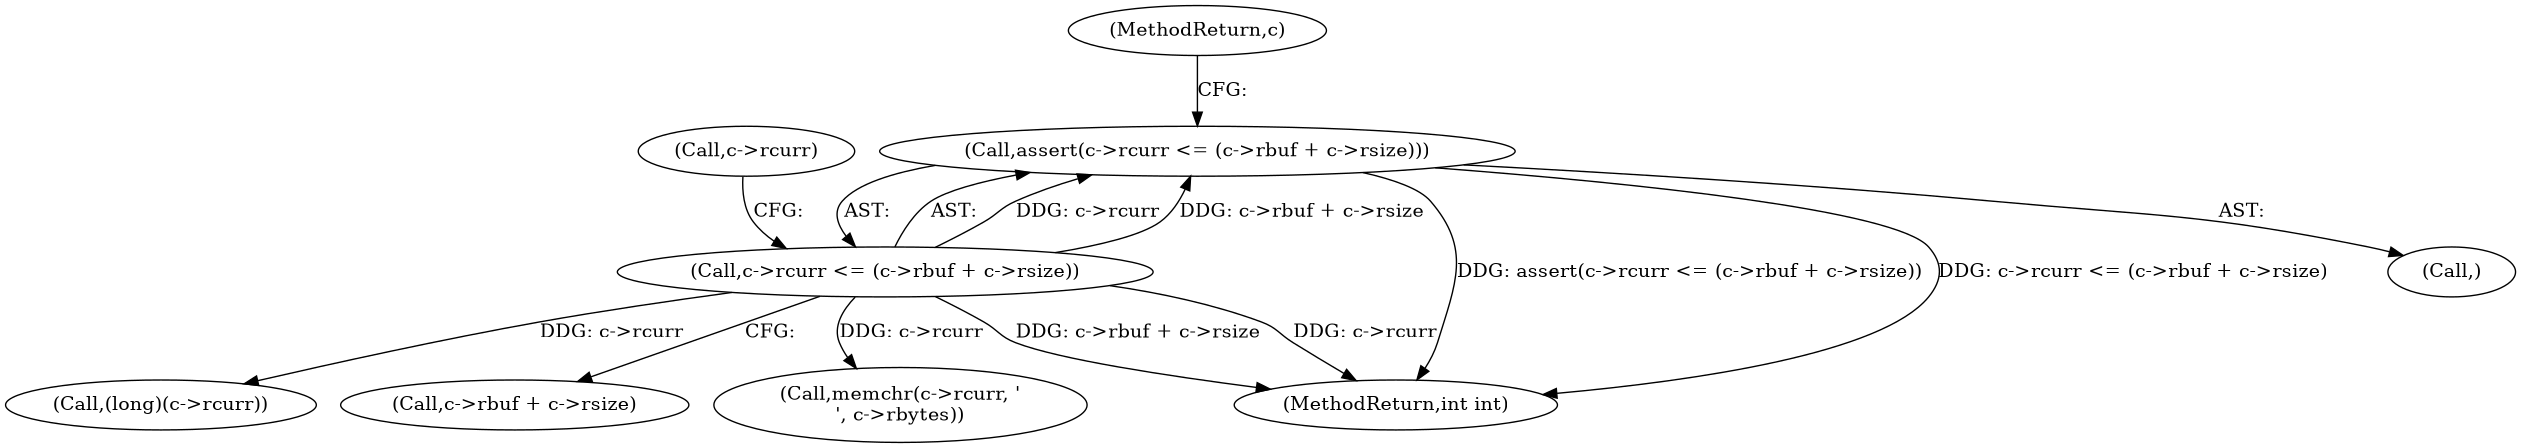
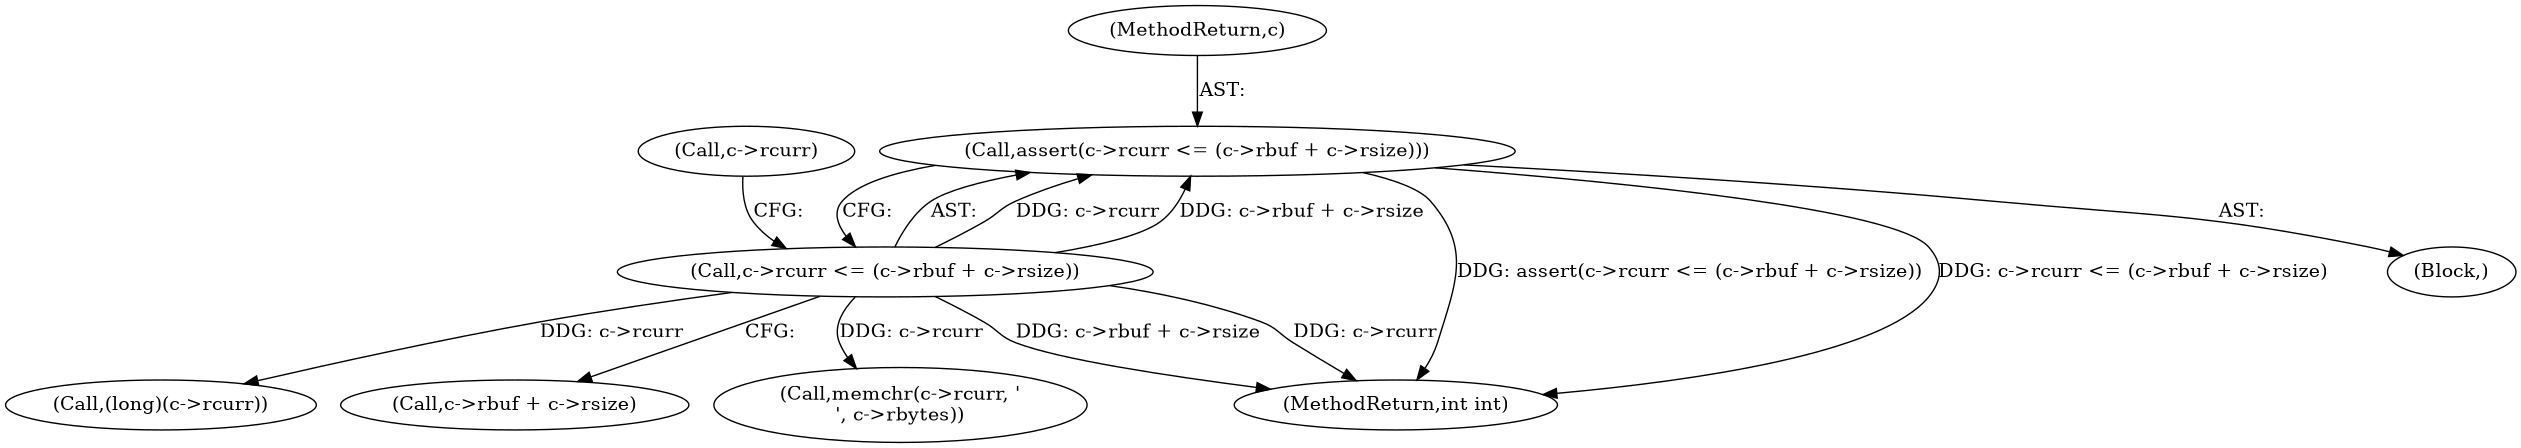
  digraph {
    n1 [label="(Call,assert(c->rcurr <= (c->rbuf + c->rsize)))"]
    n2 [label="(Call,c->rcurr <= (c->rbuf + c->rsize))"]
-   n3 [label="(Call,)"]
+   n3 [label="(Block,)"]
    n4 [label="(MethodReturn,int int)"]
    n5 [label="(Call,(long)(c->rcurr))"]
    n6 [label="(Call,c->rbuf + c->rsize)"]
    n7 [label="(Call,memchr(c->rcurr, '\n', c->rbytes))"]
    n8 [label="(Call,c->rcurr)"]
    n9 [label="(MethodReturn,c)"]
-   n1 -> n2 [label="AST: "]
+   n1 -> n2 [label="CFG: "]
    n1 -> n3 [label="AST: "]
    n1 -> n4 [label="DDG: assert(c->rcurr <= (c->rbuf + c->rsize))"]
    n1 -> n4 [label="DDG: c->rcurr <= (c->rbuf + c->rsize)"]
    n2 -> n1 [label="AST: "]
    n2 -> n1 [label="DDG: c->rcurr"]
    n2 -> n1 [label="DDG: c->rbuf + c->rsize"]
    n2 -> n4 [label="DDG: c->rbuf + c->rsize"]
    n2 -> n4 [label="DDG: c->rcurr"]
    n2 -> n5 [label="DDG: c->rcurr"]
    n2 -> n6 [label="CFG: "]
    n2 -> n7 [label="DDG: c->rcurr"]
    n8 -> n2 [label="CFG: "]
-   n9 -> n1 [label="CFG: "]
+   n9 -> n1 [label="AST: "]
  }
